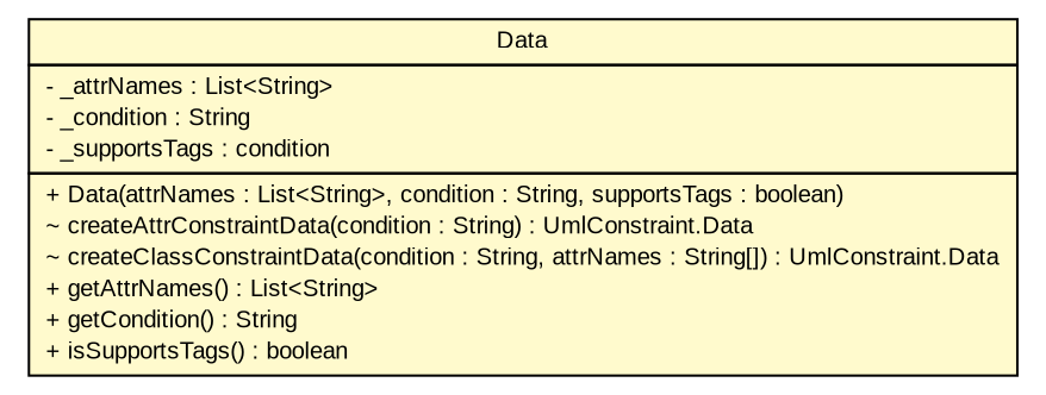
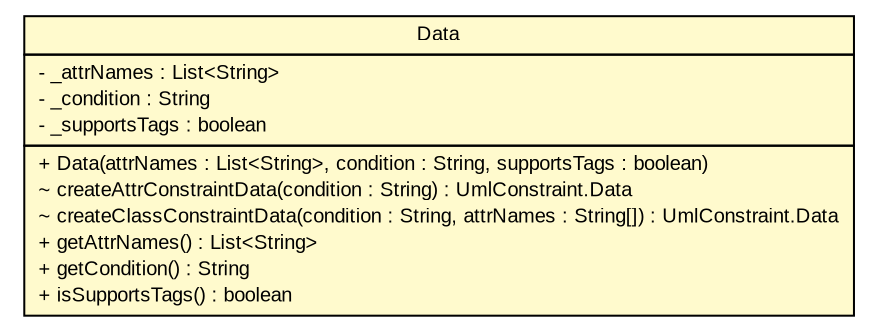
  digraph {
    nodesep=0.25
    ranksep=0.5
    rankdir=LR
-   n1 [fontcolor=black fontname=arial fontsize=10.0 label=<<table title="org.tanjakostic.jcleancim.model.UmlConstraint.Data" border="0" cellborder="1" cellspacing="0" cellpadding="2" port="p" bgcolor="lemonChiffon" href="./UmlConstraint.Data.html"> 		<tr><td><table border="0" cellspacing="0" cellpadding="1"> <tr><td align="center" balign="center"> Data </td></tr> 		</table></td></tr> 		<tr><td><table border="0" cellspacing="0" cellpadding="1"> <tr><td align="left" balign="left"> - _attrNames : List&lt;String&gt; </td></tr> <tr><td align="left" balign="left"> - _condition : String </td></tr> <tr><td align="left" balign="left"> - _supportsTags : condition </td></tr> 		</table></td></tr> 		<tr><td><table border="0" cellspacing="0" cellpadding="1"> <tr><td align="left" balign="left"> + Data(attrNames : List&lt;String&gt;, condition : String, supportsTags : boolean) </td></tr> <tr><td align="left" balign="left"> ~ createAttrConstraintData(condition : String) : UmlConstraint.Data </td></tr> <tr><td align="left" balign="left"> ~ createClassConstraintData(condition : String, attrNames : String[]) : UmlConstraint.Data </td></tr> <tr><td align="left" balign="left"> + getAttrNames() : List&lt;String&gt; </td></tr> <tr><td align="left" balign="left"> + getCondition() : String </td></tr> <tr><td align="left" balign="left"> + isSupportsTags() : boolean </td></tr> 		</table></td></tr> 		</table>> shape=plaintext]
+   n1 [fontcolor=black fontname=arial fontsize=10.0 label=<<table title="org.tanjakostic.jcleancim.model.UmlConstraint.Data" border="0" cellborder="1" cellspacing="0" cellpadding="2" port="p" bgcolor="lemonChiffon" href="./UmlConstraint.Data.html"> 		<tr><td><table border="0" cellspacing="0" cellpadding="1"> <tr><td align="center" balign="center"> Data </td></tr> 		</table></td></tr> 		<tr><td><table border="0" cellspacing="0" cellpadding="1"> <tr><td align="left" balign="left"> - _attrNames : List&lt;String&gt; </td></tr> <tr><td align="left" balign="left"> - _condition : String </td></tr> <tr><td align="left" balign="left"> - _supportsTags : boolean </td></tr> 		</table></td></tr> 		<tr><td><table border="0" cellspacing="0" cellpadding="1"> <tr><td align="left" balign="left"> + Data(attrNames : List&lt;String&gt;, condition : String, supportsTags : boolean) </td></tr> <tr><td align="left" balign="left"> ~ createAttrConstraintData(condition : String) : UmlConstraint.Data </td></tr> <tr><td align="left" balign="left"> ~ createClassConstraintData(condition : String, attrNames : String[]) : UmlConstraint.Data </td></tr> <tr><td align="left" balign="left"> + getAttrNames() : List&lt;String&gt; </td></tr> <tr><td align="left" balign="left"> + getCondition() : String </td></tr> <tr><td align="left" balign="left"> + isSupportsTags() : boolean </td></tr> 		</table></td></tr> 		</table>> shape=plaintext]
  }
